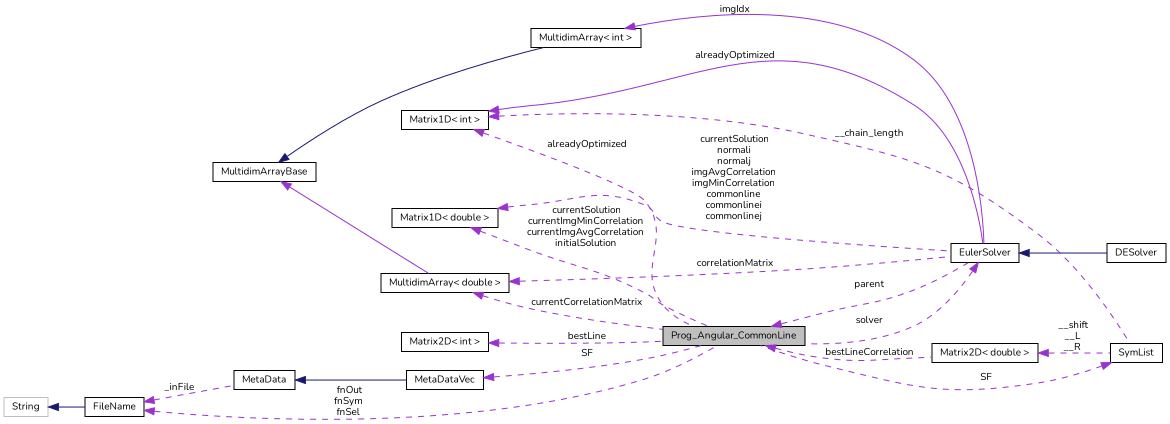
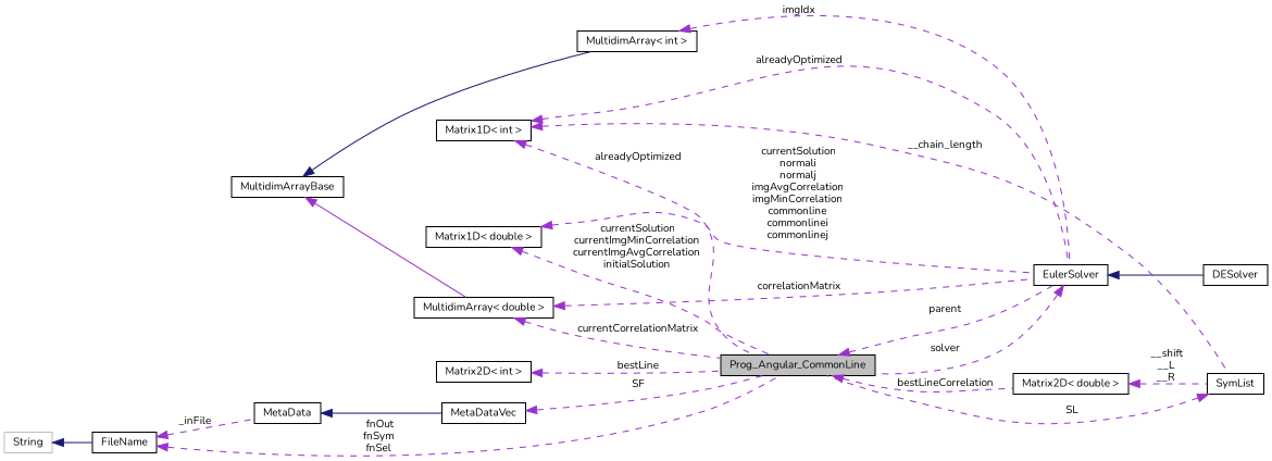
  digraph {
    fontname=Nunito
    rankdir=LR
    node [color=black fillcolor=white fontname=Nunito fontsize=10 shape=record style=filled]
    edge [color=darkorchid3 dir=back fontname=Nunito fontsize=10 labelfontname=Helvetica labelfontsize=10 style=dashed]
    n1 [fillcolor=grey75 fontcolor=black height=0.2 label=Prog_Angular_CommonLine width=0.4]
    n2 [height=0.2 label=EulerSolver width=0.4]
    n3 [height=0.2 label="Matrix2D\< double \>" width=0.4]
    n4 [height=0.2 label=DESolver width=0.4]
    n5 [height=0.2 label="Matrix2D\< int \>" width=0.4]
    n6 [height=0.2 label="Matrix1D\< double \>" width=0.4]
    n7 [height=0.2 label="MultidimArray\< double \>" width=0.4]
    n8 [height=0.2 label=MultidimArrayBase width=0.4]
    n9 [height=0.2 label="MultidimArray\< int \>" width=0.4]
    n10 [height=0.2 label="Matrix1D\< int \>" width=0.4]
    n11 [height=0.2 label=SymList width=0.4]
    n12 [height=0.2 label=MetaDataVec width=0.4]
    n13 [height=0.2 label=MetaData width=0.4]
    n14 [height=0.2 label=FileName width=0.4]
    n15 [color=grey75 height=0.2 label=String width=0.4]
    n1 -> n2 [label=" parent"]
    n1 -> n3 [label=" bestLineCorrelation"]
    n2 -> n1 [label=" solver"]
    n2 -> n4 [color=midnightblue style=solid]
    n3 -> n11 [label=" __shift\n__L\n__R"]
    n5 -> n1 [label=" bestLine"]
    n6 -> n1 [label=" currentSolution\ncurrentImgMinCorrelation\ncurrentImgAvgCorrelation\ninitialSolution"]
    n6 -> n2 [label=" currentSolution\nnormali\nnormalj\nimgAvgCorrelation\nimgMinCorrelation\ncommonline\ncommonlinei\ncommonlinej"]
    n7 -> n1 [label=" currentCorrelationMatrix"]
    n7 -> n2 [label=" correlationMatrix"]
    n8 -> n7 [style=solid]
    n8 -> n9 [color=midnightblue style=solid]
-   n9 -> n2 [label=" imgIdx" style=solid]
+   n9 -> n2 [label=" imgIdx"]
    n10 -> n1 [label=" alreadyOptimized"]
-   n10 -> n2 [label=" alreadyOptimized" style=solid]
+   n10 -> n2 [label=" alreadyOptimized"]
    n10 -> n11 [label=" __chain_length"]
-   n11 -> n1 [label=" SF"]
+   n11 -> n1 [label=" SL"]
    n12 -> n1 [label=" SF"]
    n13 -> n12 [color=midnightblue style=solid]
    n14 -> n1 [label=" fnOut\nfnSym\nfnSel"]
    n14 -> n13 [label=" _inFile"]
    n15 -> n14 [color=midnightblue style=solid]
  }
